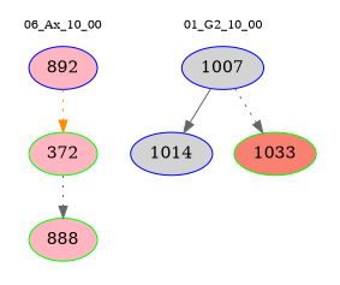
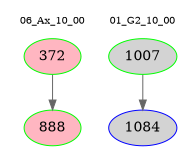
  digraph {
    node [color=green fillcolor=lightpink style=filled]
    edge [color=gray40 style=dotted]
-   n1 [color=blue label=892]
    n2 [label=372]
    n3 [label=888]
-   n4 [color=blue fillcolor=lightgrey label=1014]
-   n5 [color=blue fillcolor=lightgrey label=1007]
-   n6 [fillcolor=salmon label=1033]
+   n4 [color=blue fillcolor=lightgrey label=1084]
+   n5 [fillcolor=lightgrey label=1007]
    subgraph cluster_1 {
      color=white
      fontsize=10
      label="06_Ax_10_00"
-     n1
      n2
      n3
    }
    subgraph cluster_2 {
      color=white
      fontsize=10
      label="01_G2_10_00"
      n4
      n5
-     n6
    }
-   n1 -> n2 [color=darkorange]
-   n2 -> n3
+   n2 -> n3 [style=solid]
    n5 -> n4 [style=solid]
-   n5 -> n6
  }
